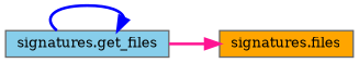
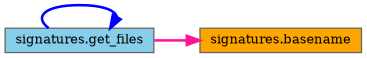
  digraph {
    rankdir=LR
    fontname="DejaVu Serif"
    node [fontname="DejaVu Serif" fontsize=10 shape=box style=filled]
    edge [fontname="DejaVu Serif" fontsize=10 labelfontname=Helvetica labelfontsize=10 style=bold]
    n1 [color=gray40 fillcolor=skyblue fontcolor=black height=0.2 label="signatures.get_files" width=0.4]
-   n2 [color=grey40 fillcolor=orange height=0.2 label="signatures.files" width=0.4]
+   n2 [color=grey40 fillcolor=orange height=0.2 label="signatures.basename" width=0.4]
    n1 -> n1 [color=blue]
    n1 -> n2 [color=deeppink]
  }
